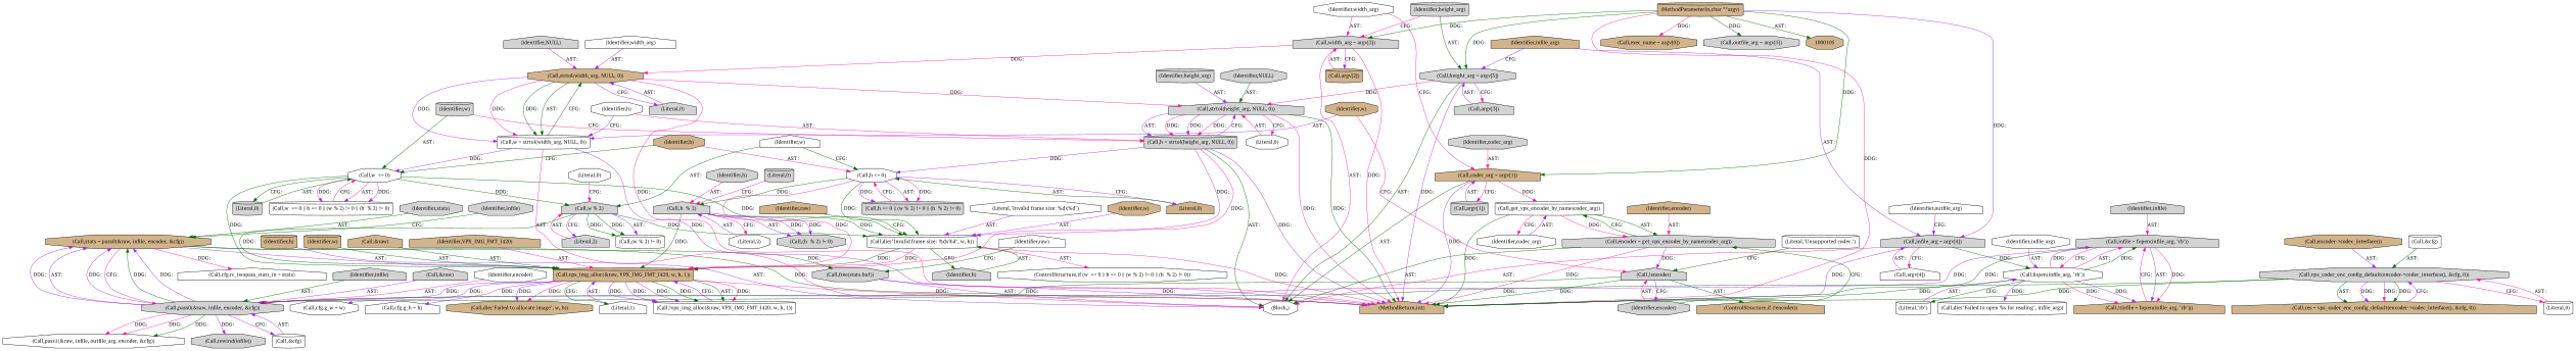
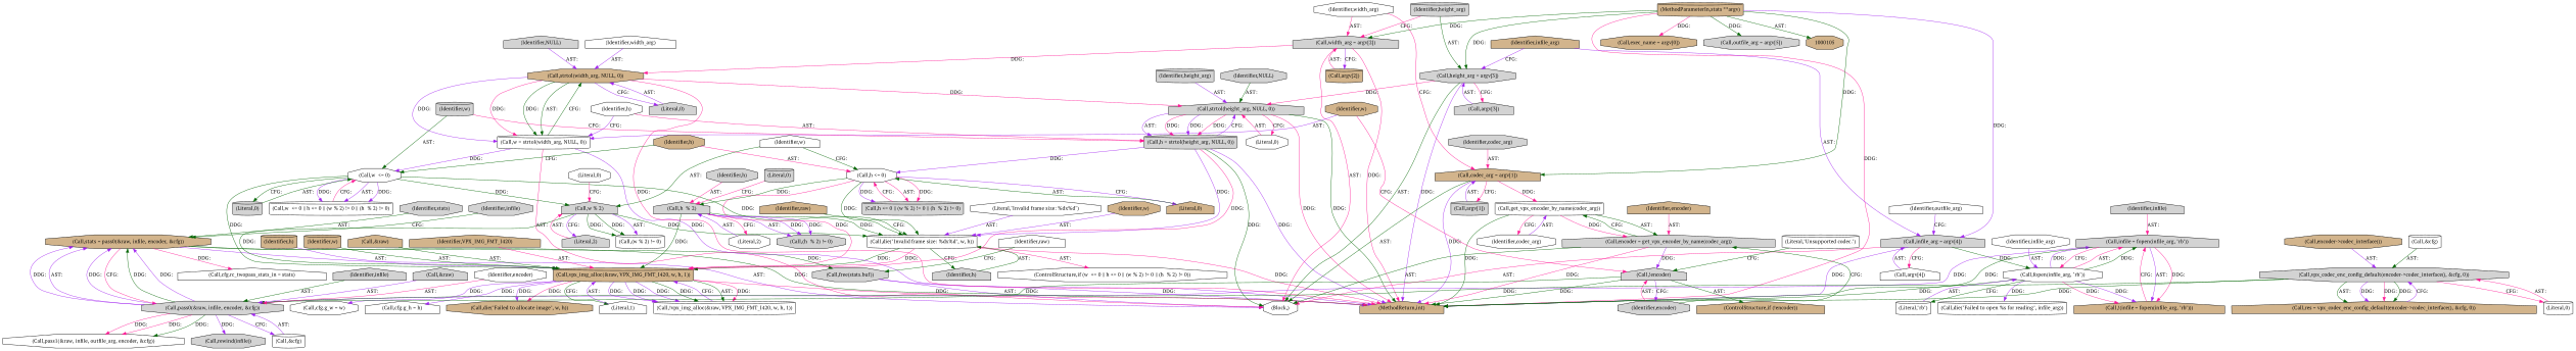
  digraph {
    fontname="PT Serif"
    node [fillcolor=lightgrey fontname="PT Serif" shape=octagon style=filled]
    edge [color=purple fontname="PT Serif"]
    n1 [label="(Call,free(stats.buf))"]
    n2 [fillcolor=white label="(Block,)"]
    n3 [fillcolor=tan label="(MethodReturn,int)" shape=house]
    n4 [fillcolor=tan label="(Call,stats = pass0(&raw, infile, encoder, &cfg))"]
    n5 [label="(Call,pass0(&raw, infile, encoder, &cfg))"]
    n6 [fillcolor=white label="(Call,cfg.rc_twopass_stats_in = stats)" shape=house]
    n7 [fillcolor=white label="(Call,pass1(&raw, infile, outfile_arg, encoder, &cfg))"]
    n8 [label="(Call,rewind(infile))"]
    n9 [fillcolor=white label="(Call,&cfg)" shape=cylinder]
    n10 [fillcolor=tan label="(Call,vpx_img_alloc(&raw, VPX_IMG_FMT_I420, w, h, 1))" shape=cylinder]
    n11 [fillcolor=white label="(Call,cfg.g_w = w)"]
    n12 [fillcolor=white label="(Call,cfg.g_h = h)" shape=house]
    n13 [fillcolor=tan label="(Call,die(\"Failed to allocate image\", w, h))"]
    n14 [fillcolor=white label="(Literal,1)" shape=house]
    n15 [fillcolor=white label="(Call,!vpx_img_alloc(&raw, VPX_IMG_FMT_I420, w, h, 1))" shape=cylinder]
    n16 [label="(Call,w % 2)" shape=house]
    n17 [fillcolor=white label="(Call,die(\"Invalid frame size: %dx%d\", w, h))" shape=cylinder]
    n18 [label="(Literal,2)" shape=house]
    n19 [fillcolor=white label="(Call,(w % 2) != 0)" shape=cylinder]
    n20 [label="(Identifier,h)" shape=house]
    n21 [fillcolor=white label="(ControlStructure,if (w  <= 0 || h <= 0 || (w % 2) != 0 || (h  % 2) != 0))"]
    n22 [fillcolor=white label="(Call,w  <= 0)"]
    n23 [fillcolor=white label="(Call,w  <= 0 || h <= 0 || (w % 2) != 0 || (h  % 2) != 0)" shape=cylinder]
    n24 [label="(Literal,0)" shape=cylinder]
    n25 [fillcolor=white label="(Call,w = strtol(width_arg, NULL, 0))" shape=cylinder]
    n26 [fillcolor=tan label="(Call,strtol(width_arg, NULL, 0))"]
    n27 [label="(Call,strtol(height_arg, NULL, 0))" shape=house]
    n28 [label="(Literal,0)" shape=house]
    n29 [label="(Call,h = strtol(height_arg, NULL, 0))" shape=cylinder]
    n30 [fillcolor=white label="(Literal,0)"]
    n31 [label="(Call,width_arg = argv[2])" shape=house]
    n32 [fillcolor=tan label="(Call,argv[2])" shape=cylinder]
-   n33 [fillcolor=tan label="(MethodParameterIn,char **argv)" shape=cylinder]
+   n33 [fillcolor=tan label="(MethodParameterIn,stats **argv)" shape=cylinder]
    n34 [label="(Call,height_arg = argv[3])"]
    n35 [label="(Call,infile_arg = argv[4])" shape=house]
    n36 [fillcolor=tan label="(Call,codec_arg = argv[1])" shape=house]
    n37 [fillcolor=tan label="(Call,exec_name = argv[0])"]
    n38 [label="(Call,outfile_arg = argv[5])"]
    1000105 [fillcolor=tan]
    n40 [label="(Call,argv[3])" shape=house]
    n41 [fillcolor=white label="(Call,fopen(infile_arg, \"rb\"))"]
    n42 [fillcolor=white label="(Call,argv[4])" shape=house]
    n43 [fillcolor=white label="(Call,get_vpx_encoder_by_name(codec_arg))" shape=cylinder]
    n44 [label="(Call,argv[1])" shape=cylinder]
    n45 [label="(Call,h  % 2)" shape=house]
    n46 [label="(Call,(h  % 2) != 0)"]
    n47 [fillcolor=white label="(Literal,2)"]
    n48 [fillcolor=white label="(Call,h <= 0)"]
    n49 [fillcolor=tan label="(Literal,0)" shape=house]
    n50 [label="(Call,h <= 0 || (w % 2) != 0 || (h  % 2) != 0)" shape=cylinder]
    n51 [label="(Call,infile = fopen(infile_arg, \"rb\"))" shape=house]
    n52 [fillcolor=tan label="(Call,!(infile = fopen(infile_arg, \"rb\")))" shape=house]
    n53 [fillcolor=white label="(Call,die(\"Failed to open %s for reading\", infile_arg))" shape=cylinder]
    n54 [fillcolor=white label="(Literal,\"rb\")" shape=cylinder]
    n55 [label="(Call,!encoder)" shape=house]
    n56 [label="(Identifier,encoder)"]
    n57 [fillcolor=tan label="(ControlStructure,if (!encoder))" shape=house]
    n58 [label="(Call,encoder = get_vpx_encoder_by_name(codec_arg))" shape=house]
    n59 [fillcolor=white label="(Identifier,codec_arg)"]
    n60 [label="(Call,vpx_codec_enc_config_default(encoder->codec_interface(), &cfg, 0))"]
    n61 [fillcolor=white label="(Literal,0)" shape=cylinder]
    n62 [fillcolor=tan label="(Call,res = vpx_codec_enc_config_default(encoder->codec_interface(), &cfg, 0))" shape=house]
    n63 [label="(Identifier,infile)" shape=house]
    n64 [fillcolor=tan label="(Identifier,h)" shape=cylinder]
    n65 [label="(Identifier,height_arg)" shape=cylinder]
    n66 [fillcolor=white label="(Identifier,infile_arg)"]
    n67 [fillcolor=white label="(Literal,\"Invalid frame size: %dx%d\")"]
    n68 [fillcolor=tan label="(Identifier,w)" shape=cylinder]
    n69 [label="(Call,&raw)" shape=house]
    n70 [fillcolor=tan label="(Identifier,w)"]
    n71 [fillcolor=tan label="(Identifier,w)"]
    n72 [fillcolor=tan label="(Identifier,raw)" shape=house]
    n73 [label="(Identifier,infile)" shape=house]
    n74 [fillcolor=tan label="(Call,encoder->codec_interface())"]
    n75 [fillcolor=white label="(Literal,\"Unsupported codec.\")" shape=cylinder]
    n76 [fillcolor=white label="(Call,&cfg)" shape=cylinder]
    n77 [label="(Identifier,infile)"]
    n78 [label="(Identifier,height_arg)" shape=cylinder]
    n79 [label="(Identifier,h)"]
    n80 [fillcolor=tan label="(Call,&raw)" shape=house]
    n81 [fillcolor=tan label="(Identifier,encoder)" shape=house]
    n82 [label="(Identifier,stats)"]
    n83 [label="(Identifier,w)" shape=cylinder]
    n84 [fillcolor=tan label="(Identifier,infile_arg)" shape=house]
    n85 [fillcolor=white label="(Identifier,outfile_arg)" shape=house]
    n86 [label="(Identifier,codec_arg)"]
    n87 [label="(Literal,0)" shape=cylinder]
    n88 [fillcolor=tan label="(Identifier,h)"]
    n89 [fillcolor=white label="(Identifier,width_arg)" shape=house]
    n90 [fillcolor=white label="(Identifier,h)"]
    n91 [fillcolor=white label="(Identifier,width_arg)"]
    n92 [fillcolor=white label="(Literal,0)"]
    n93 [label="(Identifier,NULL)"]
    n94 [fillcolor=white label="(Identifier,encoder)"]
    n95 [fillcolor=white label="(Identifier,raw)" shape=house]
    n96 [fillcolor=white label="(Identifier,w)" shape=house]
    n97 [fillcolor=tan label="(Identifier,VPX_IMG_FMT_I420)" shape=house]
    n98 [label="(Identifier,NULL)" shape=house]
    n1 -> n2 [label="AST: "]
    n1 -> n3 [label="DDG: "]
    n4 -> n1 [color=darkgreen label="DDG: "]
    n4 -> n2 [label="AST: "]
    n4 -> n3 [color=darkgreen label="DDG: "]
    n4 -> n5 [color=deeppink label="CFG: "]
    n4 -> n6 [color=deeppink label="DDG: "]
    n5 -> n4 [label="AST: "]
    n5 -> n4 [label="DDG: "]
    n5 -> n4 [color=darkgreen label="DDG: "]
    n5 -> n4 [label="DDG: "]
    n5 -> n4 [label="DDG: "]
    n5 -> n7 [color=deeppink label="DDG: "]
    n5 -> n7 [color=deeppink label="DDG: "]
    n5 -> n7 [color=darkgreen label="DDG: "]
    n5 -> n8 [label="DDG: "]
    n5 -> n9 [label="CFG: "]
    n9 -> n5 [label="AST: "]
    n10 -> n3 [color=deeppink label="DDG: "]
-   n10 -> n5 [label="DDG: "]
    n10 -> n11 [label="DDG: "]
    n10 -> n12 [label="DDG: "]
    n10 -> n13 [label="DDG: "]
    n10 -> n13 [color=deeppink label="DDG: "]
    n10 -> n14 [color=darkgreen label="CFG: "]
    n10 -> n15 [color=darkgreen label="AST: "]
    n10 -> n15 [color=deeppink label="DDG: "]
    n10 -> n15 [label="DDG: "]
    n10 -> n15 [label="DDG: "]
    n10 -> n15 [label="DDG: "]
    n10 -> n15 [color=darkgreen label="DDG: "]
    n14 -> n10 [label="AST: "]
    n15 -> n10 [label="CFG: "]
    n16 -> n10 [color=darkgreen label="DDG: "]
    n16 -> n17 [color=darkgreen label="DDG: "]
    n16 -> n18 [label="CFG: "]
    n16 -> n19 [label="AST: "]
    n16 -> n19 [color=darkgreen label="DDG: "]
    n16 -> n19 [color=darkgreen label="DDG: "]
    n17 -> n3 [color=deeppink label="DDG: "]
    n17 -> n10 [color=deeppink label="DDG: "]
    n17 -> n10 [color=darkgreen label="DDG: "]
    n17 -> n20 [color=darkgreen label="CFG: "]
    n17 -> n21 [color=deeppink label="AST: "]
    n18 -> n16 [color=deeppink label="AST: "]
    n20 -> n17 [color=darkgreen label="AST: "]
    n22 -> n10 [color=darkgreen label="DDG: "]
    n22 -> n16 [color=darkgreen label="DDG: "]
    n22 -> n17 [color=darkgreen label="DDG: "]
    n22 -> n23 [label="AST: "]
    n22 -> n23 [label="DDG: "]
    n22 -> n23 [label="DDG: "]
    n22 -> n24 [color=darkgreen label="CFG: "]
    n23 -> n22 [color=deeppink label="CFG: "]
    n24 -> n22 [color=darkgreen label="AST: "]
    n25 -> n2 [color=deeppink label="AST: "]
    n25 -> n3 [label="DDG: "]
    n25 -> n22 [label="DDG: "]
    n25 -> n26 [color=darkgreen label="CFG: "]
    n26 -> n3 [color=deeppink label="DDG: "]
    n26 -> n25 [color=darkgreen label="AST: "]
    n26 -> n25 [label="DDG: "]
    n26 -> n25 [color=deeppink label="DDG: "]
    n26 -> n25 [color=darkgreen label="DDG: "]
    n26 -> n27 [color=deeppink label="DDG: "]
    n26 -> n28 [label="CFG: "]
    n27 -> n3 [color=darkgreen label="DDG: "]
    n27 -> n3 [color=deeppink label="DDG: "]
    n27 -> n29 [label="AST: "]
    n27 -> n29 [color=deeppink label="DDG: "]
    n27 -> n29 [label="DDG: "]
    n27 -> n29 [color=deeppink label="DDG: "]
    n27 -> n30 [color=deeppink label="CFG: "]
    n28 -> n26 [label="AST: "]
-   n29 -> n2 [color=darkgreen label="AST: "]
+   n29 -> n2 [color=darkgreen label="DDG: "]
    n29 -> n3 [label="DDG: "]
    n29 -> n10 [color=deeppink label="DDG: "]
    n29 -> n17 [label="DDG: "]
    n29 -> n27 [label="CFG: "]
    n29 -> n48 [label="DDG: "]
    n30 -> n27 [color=deeppink label="AST: "]
    n31 -> n2 [color=deeppink label="AST: "]
    n31 -> n3 [color=deeppink label="DDG: "]
    n31 -> n26 [color=deeppink label="DDG: "]
    n31 -> n32 [label="CFG: "]
    n32 -> n31 [color=deeppink label="AST: "]
    n33 -> n3 [color=deeppink label="DDG: "]
    n33 -> n31 [color=darkgreen label="DDG: "]
    n33 -> n34 [color=darkgreen label="DDG: "]
    n33 -> n35 [label="DDG: "]
    n33 -> n36 [color=darkgreen label="DDG: "]
    n33 -> n37 [color=deeppink label="DDG: "]
    n33 -> n38 [color=darkgreen label="DDG: "]
    n33 -> 1000105 [color=darkgreen label="AST: "]
    n34 -> n2 [color=darkgreen label="AST: "]
    n34 -> n3 [label="DDG: "]
    n34 -> n27 [color=deeppink label="DDG: "]
    n34 -> n40 [color=deeppink label="CFG: "]
    n35 -> n2 [color=deeppink label="AST: "]
    n35 -> n3 [label="DDG: "]
    n35 -> n41 [color=darkgreen label="DDG: "]
    n35 -> n42 [color=deeppink label="CFG: "]
    n36 -> n2 [color=darkgreen label="AST: "]
    n36 -> n3 [label="DDG: "]
    n36 -> n43 [color=deeppink label="DDG: "]
    n36 -> n44 [color=deeppink label="CFG: "]
    n40 -> n34 [label="AST: "]
    n41 -> n3 [color=darkgreen label="DDG: "]
    n41 -> n51 [color=deeppink label="AST: "]
    n41 -> n51 [color=darkgreen label="DDG: "]
    n41 -> n51 [label="DDG: "]
    n41 -> n52 [color=deeppink label="DDG: "]
    n41 -> n52 [label="DDG: "]
    n41 -> n53 [label="DDG: "]
    n41 -> n54 [color=darkgreen label="CFG: "]
    n42 -> n35 [label="AST: "]
    n43 -> n3 [color=darkgreen label="DDG: "]
    n43 -> n58 [color=darkgreen label="AST: "]
    n43 -> n58 [color=deeppink label="DDG: "]
    n43 -> n59 [color=deeppink label="CFG: "]
    n44 -> n36 [label="AST: "]
    n45 -> n10 [color=darkgreen label="DDG: "]
    n45 -> n17 [color=darkgreen label="DDG: "]
    n45 -> n46 [label="AST: "]
    n45 -> n46 [label="DDG: "]
    n45 -> n46 [label="DDG: "]
    n45 -> n47 [color=deeppink label="CFG: "]
    n47 -> n45 [label="AST: "]
    n48 -> n10 [color=deeppink label="DDG: "]
    n48 -> n17 [color=darkgreen label="DDG: "]
    n48 -> n45 [color=darkgreen label="DDG: "]
    n48 -> n49 [label="CFG: "]
    n48 -> n50 [color=deeppink label="AST: "]
    n48 -> n50 [color=deeppink label="DDG: "]
    n48 -> n50 [label="DDG: "]
    n49 -> n48 [color=darkgreen label="AST: "]
    n50 -> n48 [color=deeppink label="CFG: "]
    n51 -> n3 [color=darkgreen label="DDG: "]
    n51 -> n5 [label="DDG: "]
    n51 -> n41 [color=deeppink label="CFG: "]
    n51 -> n52 [label="AST: "]
    n51 -> n52 [color=deeppink label="DDG: "]
    n52 -> n51 [color=deeppink label="CFG: "]
    n54 -> n41 [label="AST: "]
    n55 -> n3 [color=darkgreen label="DDG: "]
    n55 -> n5 [color=darkgreen label="DDG: "]
    n55 -> n56 [label="CFG: "]
    n55 -> n57 [color=darkgreen label="AST: "]
    n56 -> n55 [color=deeppink label="AST: "]
    n56 -> n58 [color=darkgreen label="CFG: "]
    n58 -> n2 [color=darkgreen label="AST: "]
    n58 -> n3 [color=deeppink label="DDG: "]
    n58 -> n43 [color=darkgreen label="CFG: "]
    n58 -> n55 [label="DDG: "]
    n59 -> n43 [label="AST: "]
    n60 -> n3 [color=darkgreen label="DDG: "]
    n60 -> n5 [color=darkgreen label="DDG: "]
    n60 -> n61 [color=deeppink label="CFG: "]
    n60 -> n62 [color=darkgreen label="AST: "]
    n60 -> n62 [label="DDG: "]
    n60 -> n62 [color=deeppink label="DDG: "]
    n60 -> n62 [color=darkgreen label="DDG: "]
    n61 -> n60 [color=deeppink label="AST: "]
    n62 -> n60 [label="CFG: "]
    n63 -> n5 [color=darkgreen label="AST: "]
    n64 -> n10 [label="AST: "]
    n65 -> n27 [label="AST: "]
    n66 -> n41 [label="AST: "]
    n67 -> n17 [label="AST: "]
    n68 -> n10 [color=darkgreen label="AST: "]
    n69 -> n5 [label="AST: "]
    n70 -> n17 [label="AST: "]
    n71 -> n25 [label="AST: "]
    n71 -> n55 [color=deeppink label="CFG: "]
    n72 -> n17 [color=darkgreen label="CFG: "]
    n73 -> n51 [color=deeppink label="AST: "]
    n74 -> n60 [label="AST: "]
    n75 -> n55 [color=darkgreen label="CFG: "]
    n76 -> n60 [color=darkgreen label="AST: "]
    n77 -> n4 [color=darkgreen label="CFG: "]
    n78 -> n31 [color=deeppink label="CFG: "]
    n78 -> n34 [color=darkgreen label="AST: "]
    n79 -> n45 [color=deeppink label="AST: "]
    n80 -> n10 [color=darkgreen label="AST: "]
    n81 -> n58 [color=deeppink label="AST: "]
    n82 -> n4 [color=darkgreen label="AST: "]
    n83 -> n22 [color=darkgreen label="AST: "]
    n83 -> n29 [color=deeppink label="CFG: "]
    n84 -> n34 [label="CFG: "]
    n84 -> n35 [label="AST: "]
    n85 -> n35 [label="CFG: "]
    n86 -> n36 [color=deeppink label="AST: "]
    n87 -> n45 [color=deeppink label="CFG: "]
    n88 -> n22 [color=darkgreen label="CFG: "]
    n88 -> n48 [color=deeppink label="AST: "]
    n89 -> n26 [label="AST: "]
    n90 -> n25 [label="CFG: "]
    n90 -> n29 [color=deeppink label="AST: "]
    n91 -> n31 [color=deeppink label="AST: "]
    n91 -> n36 [color=deeppink label="CFG: "]
    n92 -> n16 [color=deeppink label="CFG: "]
    n93 -> n27 [color=darkgreen label="AST: "]
    n94 -> n5 [color=deeppink label="AST: "]
    n95 -> n1 [color=darkgreen label="CFG: "]
    n96 -> n16 [color=darkgreen label="AST: "]
    n96 -> n48 [color=darkgreen label="CFG: "]
    n97 -> n10 [color=deeppink label="AST: "]
    n98 -> n26 [label="AST: "]
  }
